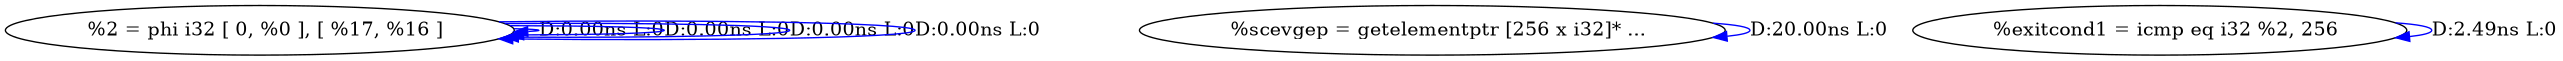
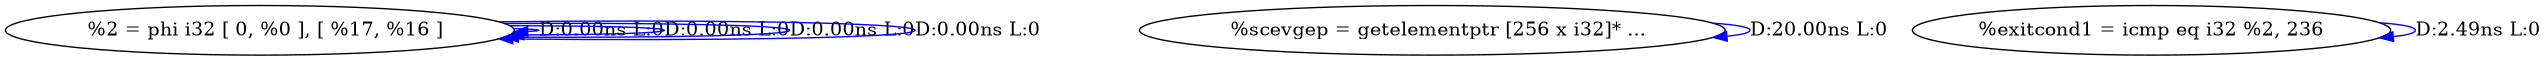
  digraph {
    edge [color=blue]
    n1 [label="  %2 = phi i32 [ 0, %0 ], [ %17, %16 ]"]
    n2 [label="  %scevgep = getelementptr [256 x i32]* ..."]
-   n3 [label="  %exitcond1 = icmp eq i32 %2, 256"]
+   n3 [label="%exitcond1 = icmp eq i32 %2, 236"]
    n1 -> n1 [label="D:0.00ns L:0"]
    n1 -> n1 [label="D:0.00ns L:0"]
    n1 -> n1 [label="D:0.00ns L:0"]
    n1 -> n1 [label="D:0.00ns L:0"]
    n2 -> n2 [label="D:20.00ns L:0"]
    n3 -> n3 [label="D:2.49ns L:0"]
  }
